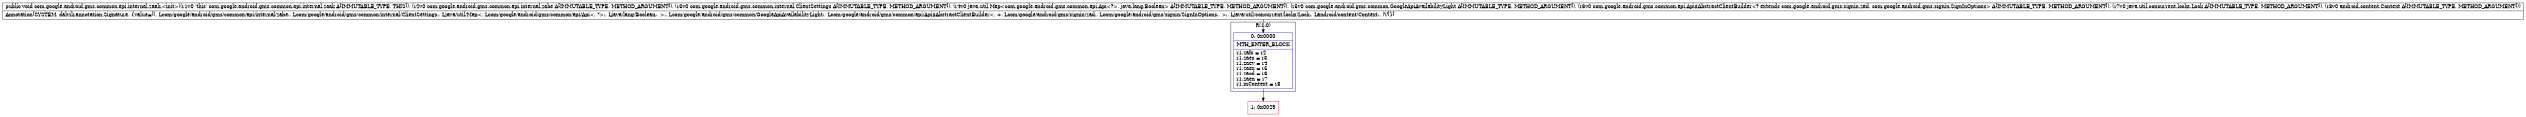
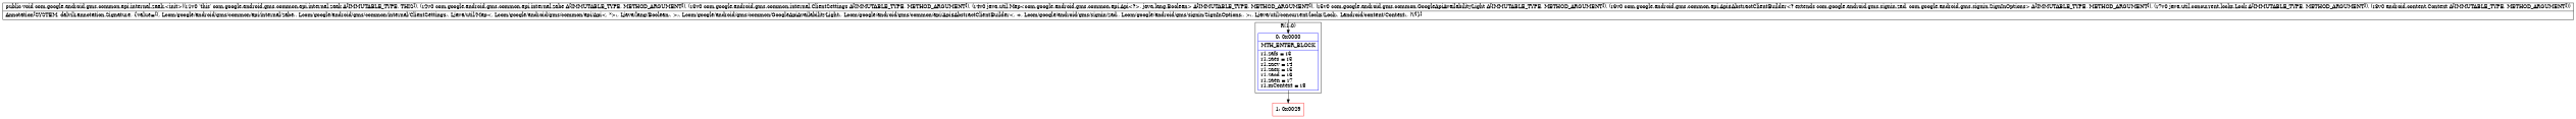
  digraph {
    node [shape=record]
-   n1 [color=blue label="{0\:\ 0x0000|MTH_ENTER_BLOCK\l|r1.zafs = r2\lr1.zaes = r3\lr1.zaev = r4\lr1.zaex = r5\lr1.zacd = r6\lr1.zaen = r7\lr1.mContext = r8\l}"]
+   n1 [color=blue label="{0\:\ 0x0000|MTH_ENTER_BLOCK\l|r1.zafs = r3\lr1.zaes = r3\lr1.zaev = r4\lr1.zaex = r5\lr1.zacd = r6\lr1.zaen = r7\lr1.mContext = r8\l}"]
    n2 [color=red label="{1\:\ 0x0029}"]
    n3 [label="{public void com.google.android.gms.common.api.internal.zaak.\<init\>((r1v0 'this' com.google.android.gms.common.api.internal.zaak A[IMMUTABLE_TYPE, THIS]), (r2v0 com.google.android.gms.common.api.internal.zabe A[IMMUTABLE_TYPE, METHOD_ARGUMENT]), (r3v0 com.google.android.gms.common.internal.ClientSettings A[IMMUTABLE_TYPE, METHOD_ARGUMENT]), (r4v0 java.util.Map\<com.google.android.gms.common.api.Api\<?\>, java.lang.Boolean\> A[IMMUTABLE_TYPE, METHOD_ARGUMENT]), (r5v0 com.google.android.gms.common.GoogleApiAvailabilityLight A[IMMUTABLE_TYPE, METHOD_ARGUMENT]), (r6v0 com.google.android.gms.common.api.Api$AbstractClientBuilder\<? extends com.google.android.gms.signin.zad, com.google.android.gms.signin.SignInOptions\> A[IMMUTABLE_TYPE, METHOD_ARGUMENT]), (r7v0 java.util.concurrent.locks.Lock A[IMMUTABLE_TYPE, METHOD_ARGUMENT]), (r8v0 android.content.Context A[IMMUTABLE_TYPE, METHOD_ARGUMENT]))  | Annotation[SYSTEM, dalvik.annotation.Signature, \{value=[(, Lcom\/google\/android\/gms\/common\/api\/internal\/zabe;, Lcom\/google\/android\/gms\/common\/internal\/ClientSettings;, Ljava\/util\/Map\<, Lcom\/google\/android\/gms\/common\/api\/Api\<, *\>;, Ljava\/lang\/Boolean;, \>;, Lcom\/google\/android\/gms\/common\/GoogleApiAvailabilityLight;, Lcom\/google\/android\/gms\/common\/api\/Api$AbstractClientBuilder\<, +, Lcom\/google\/android\/gms\/signin\/zad;, Lcom\/google\/android\/gms\/signin\/SignInOptions;, \>;, Ljava\/util\/concurrent\/locks\/Lock;, Landroid\/content\/Context;, )V]\}]\l}"]
    subgraph cluster_1 {
      label="R(1:0)"
      n1
    }
    n1 -> n2
    n3 -> n1
  }
